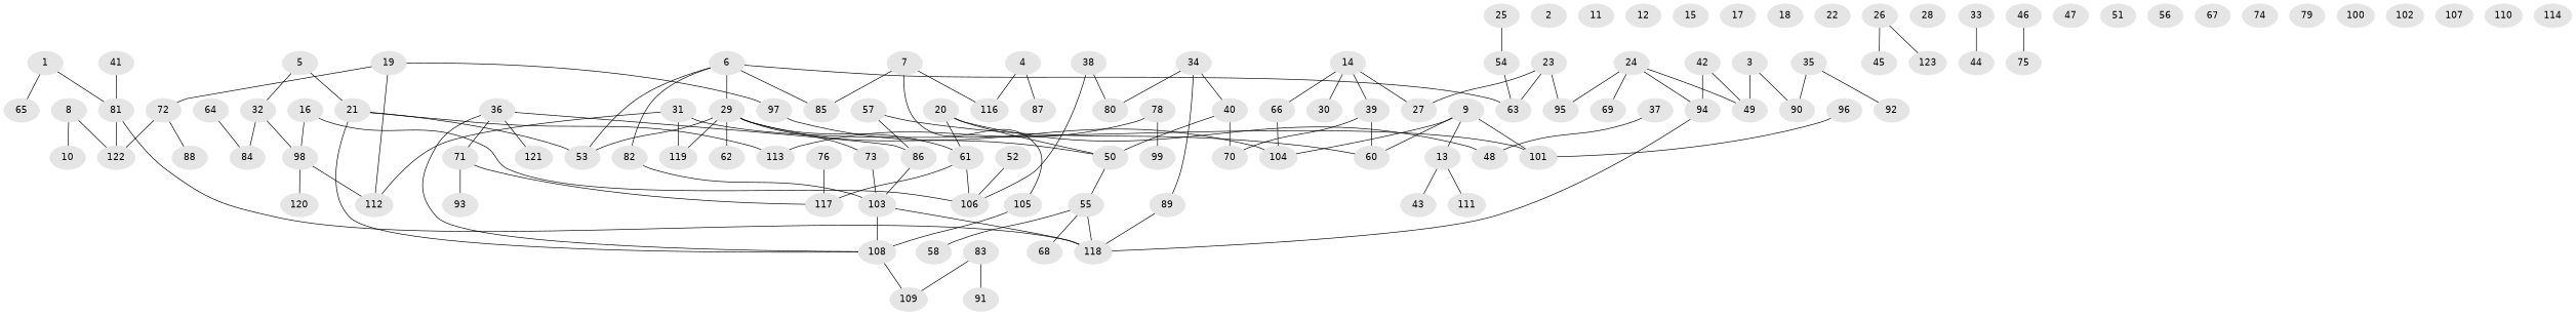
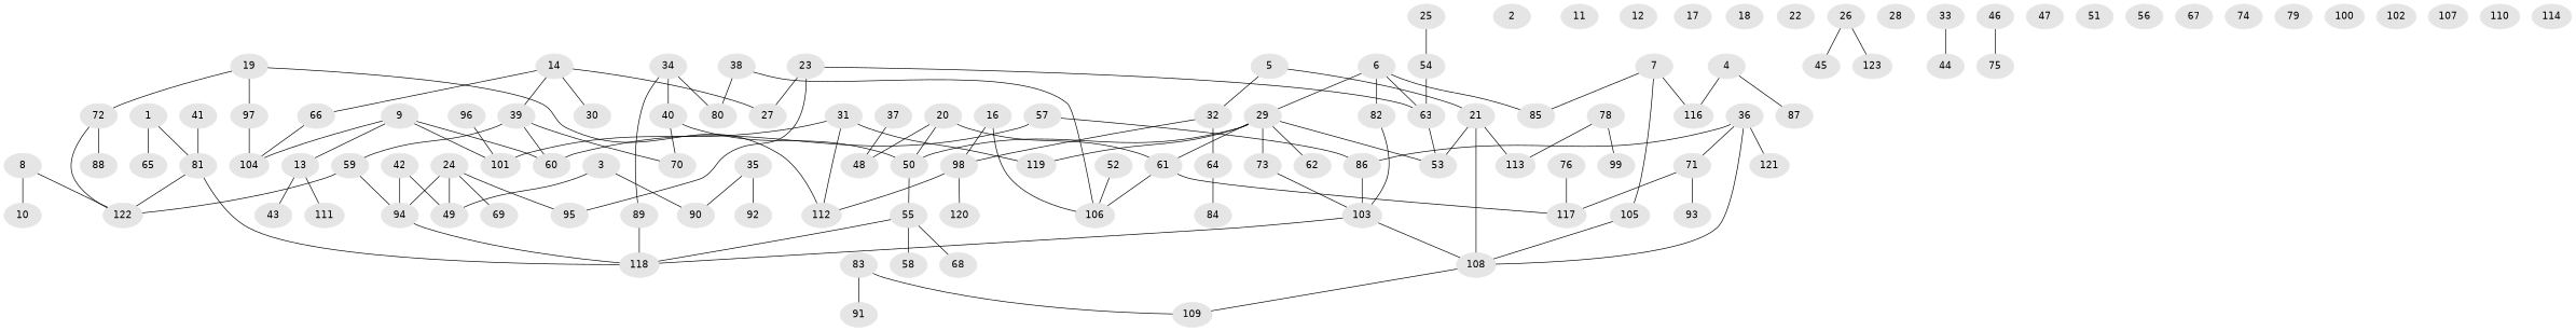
  graph {
    fontname="DejaVu Sans"
    node [color=gray90 fontname="DejaVu Sans" style=filled]
    edge [fontname="DejaVu Sans"]
    1
    65
    81
    122
    118
    2
    3
    49
    90
    4
    87
    116
    5
    21
    32
    53
    108
    113
    98
    64
    6
    29
    63
    82
    85
    50
    61
    62
    73
    119
    103
    7
    105
    8
    10
    9
    13
    60
    101
    104
    43
    111
    11
    12
    14
    27
    30
    39
    66
+   59
    70
-   15
    16
    106
    112
    120
    17
    18
    19
    72
    97
    88
    20
    48
    55
    117
    109
    22
    23
    95
    24
    69
    94
    25
    54
    26
    45
    123
    28
    31
    84
    33
    44
    34
    40
    80
    89
    35
    92
    36
    71
    86
    121
    93
    37
    38
    41
    42
    46
    75
    47
    58
    68
    51
    52
    56
    57
    67
    74
    76
    78
    99
    79
    83
    91
    96
    100
    102
    107
    110
    114
    1 -- 65
    1 -- 81
    81 -- 122
    81 -- 118
    3 -- 49
    3 -- 90
    4 -- 87
    4 -- 116
    5 -- 21
    5 -- 32
    21 -- 53
    21 -- 108
    21 -- 113
    32 -- 98
-   32 -- 84
+   32 -- 64
    108 -- 109
    98 -- 112
    98 -- 120
    64 -- 84
-   6 -- 53
+   63 -- 53
    6 -- 29
    6 -- 63
    6 -- 82
    6 -- 85
    29 -- 53
    29 -- 50
    29 -- 61
    29 -- 62
    29 -- 73
    29 -- 119
    82 -- 103
    50 -- 55
    61 -- 106
    61 -- 117
    73 -- 103
    103 -- 118
    103 -- 108
    7 -- 116
    7 -- 85
    7 -- 105
    105 -- 108
    8 -- 122
    8 -- 10
    9 -- 13
    9 -- 60
    9 -- 101
    9 -- 104
    13 -- 43
    13 -- 111
    14 -- 27
    14 -- 30
    14 -- 39
    14 -- 66
    39 -- 60
+   39 -- 59
    39 -- 70
    66 -- 104
+   59 -- 122
+   59 -- 94
    16 -- 98
    16 -- 106
    19 -- 112
    19 -- 72
    19 -- 97
    72 -- 122
    72 -- 88
    97 -- 104
    20 -- 50
    20 -- 61
    20 -- 48
    55 -- 118
    55 -- 58
    55 -- 68
    23 -- 63
    23 -- 27
    23 -- 95
    24 -- 49
    24 -- 95
    24 -- 69
    24 -- 94
    94 -- 118
    25 -- 54
    54 -- 63
    26 -- 45
    26 -- 123
    31 -- 119
    31 -- 101
    31 -- 112
    33 -- 44
    34 -- 40
    34 -- 80
    34 -- 89
    40 -- 50
    40 -- 70
    89 -- 118
    35 -- 90
    35 -- 92
    36 -- 108
    36 -- 71
    36 -- 86
    36 -- 121
    71 -- 117
    71 -- 93
    86 -- 103
    37 -- 48
    38 -- 106
    38 -- 80
    41 -- 81
    42 -- 49
    42 -- 94
    46 -- 75
    52 -- 106
    57 -- 60
    57 -- 86
    76 -- 117
    78 -- 113
    78 -- 99
    83 -- 109
    83 -- 91
    96 -- 101
  }
